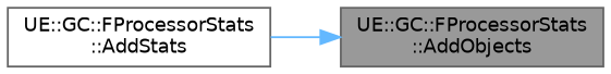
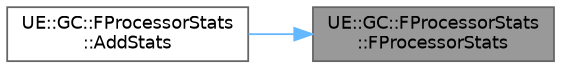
  digraph {
    rankdir=RL
    node [fontname=Helvetica fontsize=10 shape=box style=filled]
-   n1 [color=gray40 fillcolor=grey60 fontcolor=black height=0.2 label="UE::GC::FProcessorStats\l::AddObjects" width=0.4]
+   n1 [color=gray40 fillcolor=grey60 fontcolor=black height=0.2 label="UE::GC::FProcessorStats\l::FProcessorStats" width=0.4]
    n2 [color=grey40 fillcolor=white height=0.2 label="UE::GC::FProcessorStats\l::AddStats" width=0.4]
    n1 -> n2 [color=steelblue1 dir=back fontname=Helvetica fontsize=10 labelfontname=Helvetica labelfontsize=10 style=solid]
  }
